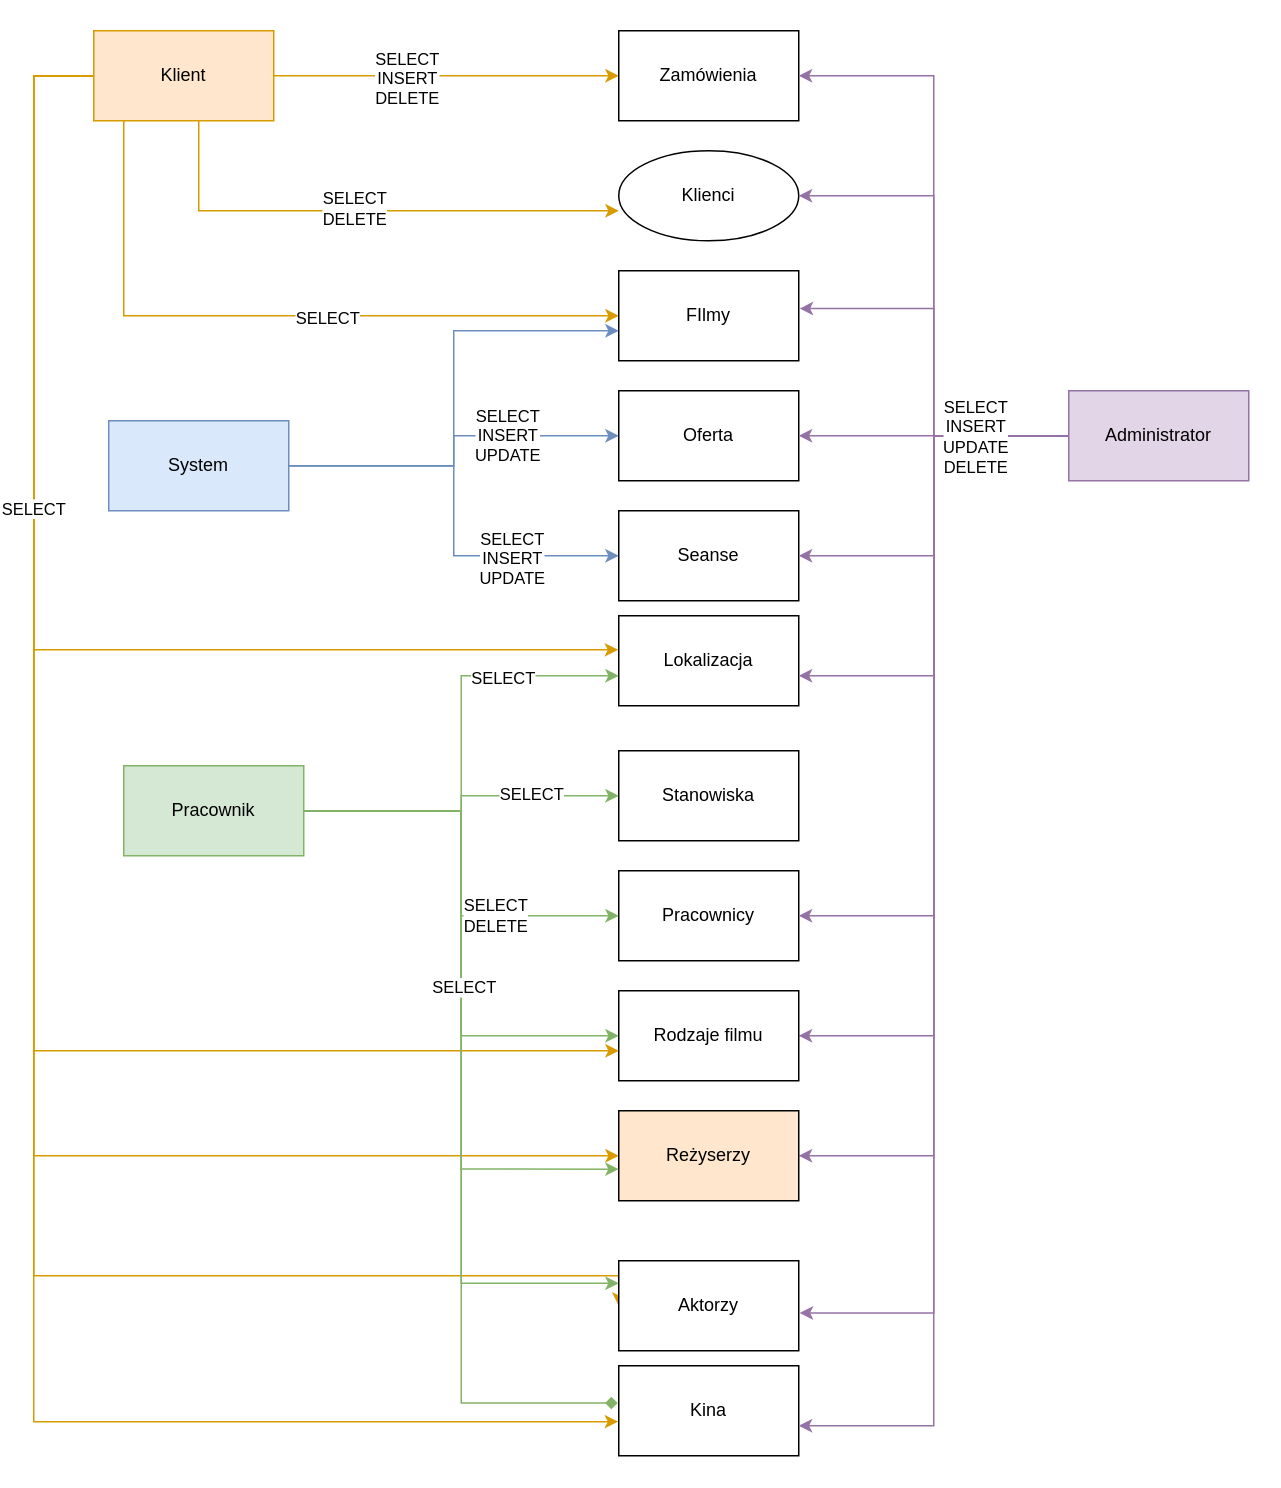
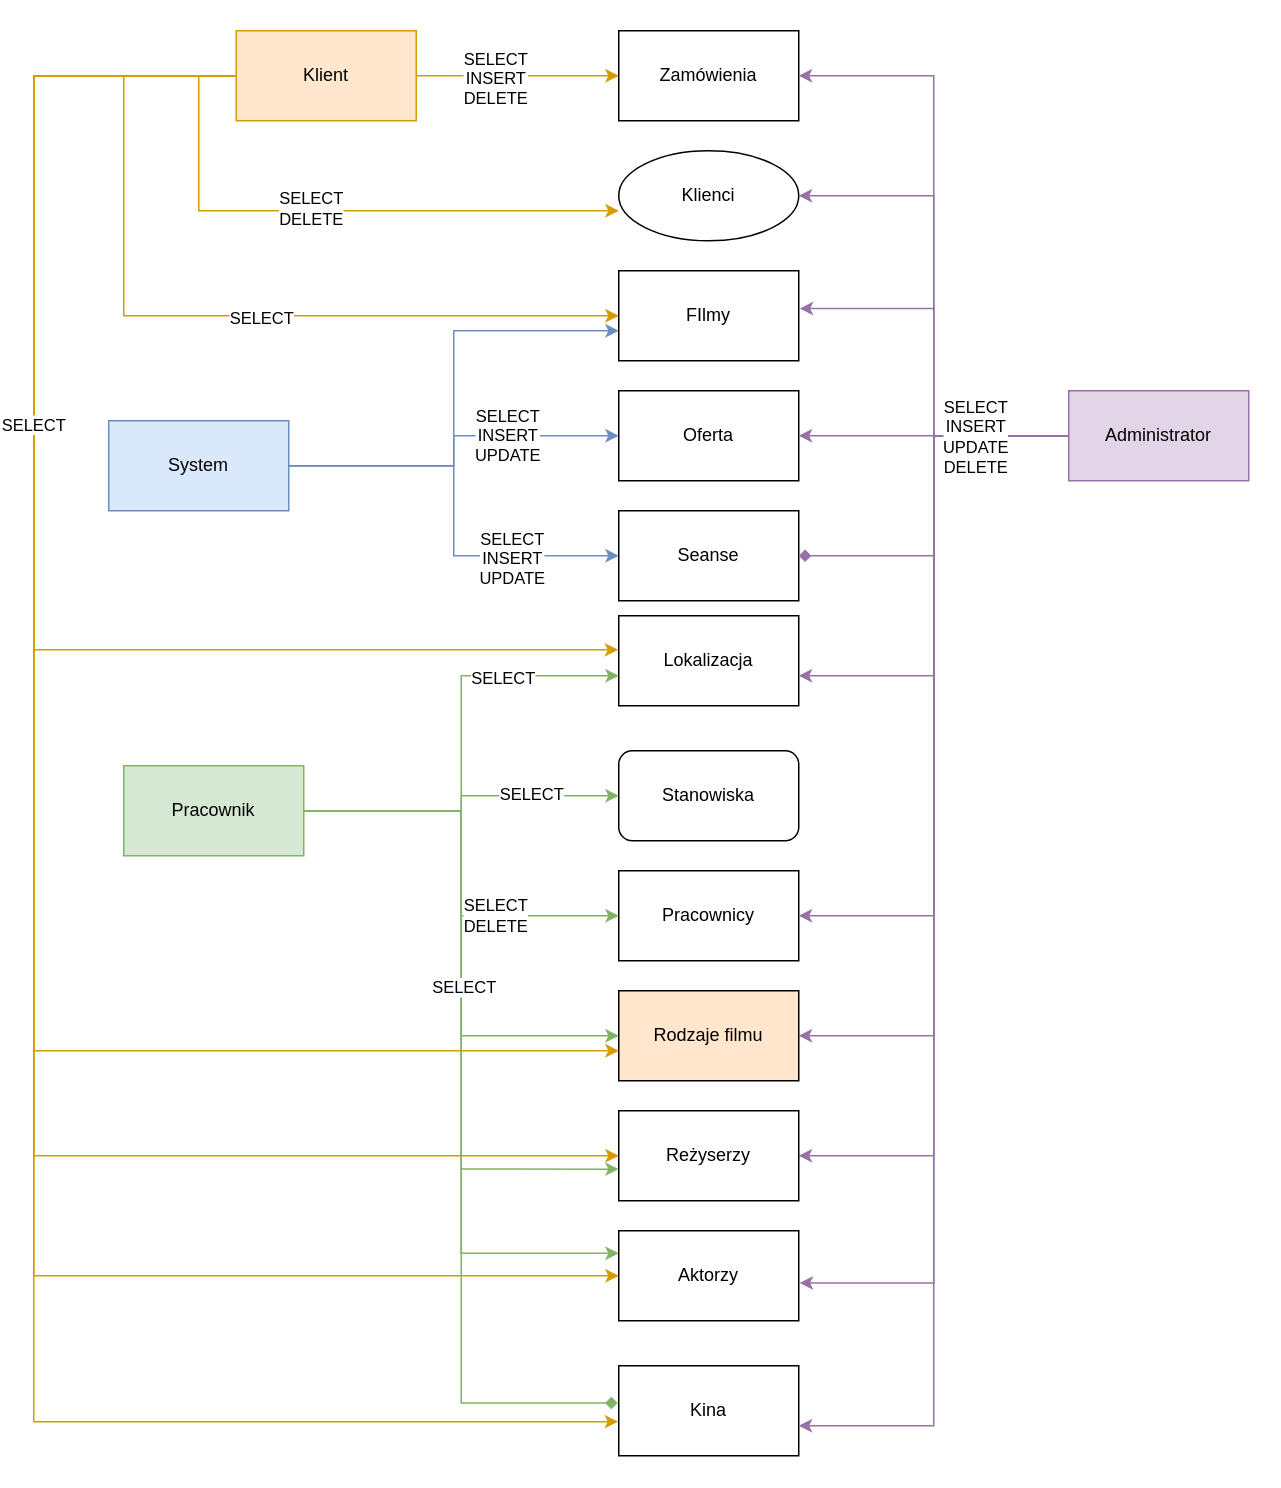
  <mxCell id="0" />
  <mxCell id="1" parent="0" />
  <mxCell id="2" style="edgeStyle=orthogonalEdgeStyle;rounded=0;orthogonalLoop=1;jettySize=auto;html=1;entryX=0;entryY=0.5;entryDx=0;entryDy=0;fillColor=#ffe6cc;strokeColor=#d79b00;" edge="1" parent="1" source="8" target="9"><mxGeometry relative="1" as="geometry" /></mxCell>
  <mxCell id="3" value="SELECT&lt;br&gt;INSERT&lt;br&gt;DELETE" style="edgeLabel;html=1;align=center;verticalAlign=middle;resizable=0;points=[];" vertex="1" connectable="0" parent="2"><mxGeometry x="-0.233" y="-1" relative="1" as="geometry"><mxPoint as="offset" /></mxGeometry></mxCell>
  <mxCell id="4" style="edgeStyle=orthogonalEdgeStyle;rounded=0;orthogonalLoop=1;jettySize=auto;html=1;entryX=0;entryY=0.5;entryDx=0;entryDy=0;fillColor=#ffe6cc;strokeColor=#d79b00;" edge="1" parent="1" source="8" target="11"><mxGeometry relative="1" as="geometry"><Array as="points"><mxPoint x="80" y="210" /></Array></mxGeometry></mxCell>
  <mxCell id="5" value="SELECT" style="edgeLabel;html=1;align=center;verticalAlign=middle;resizable=0;points=[];" vertex="1" connectable="0" parent="4"><mxGeometry x="0.153" y="-1" relative="1" as="geometry"><mxPoint as="offset" /></mxGeometry></mxCell>
  <mxCell id="6" style="edgeStyle=orthogonalEdgeStyle;rounded=0;orthogonalLoop=1;jettySize=auto;html=1;entryX=0;entryY=0.5;entryDx=0;entryDy=0;fillColor=#ffe6cc;strokeColor=#d79b00;" edge="1" parent="1" source="8" target="40"><mxGeometry relative="1" as="geometry"><Array as="points"><mxPoint x="20" y="50" /><mxPoint x="20" y="770" /></Array></mxGeometry></mxCell>
  <mxCell id="7" style="edgeStyle=orthogonalEdgeStyle;rounded=0;orthogonalLoop=1;jettySize=auto;html=1;entryX=0;entryY=0.5;entryDx=0;entryDy=0;fillColor=#ffe6cc;strokeColor=#d79b00;" edge="1" parent="1" source="8" target="41"><mxGeometry relative="1" as="geometry"><Array as="points"><mxPoint x="20" y="50" /><mxPoint x="20" y="850" /></Array></mxGeometry></mxCell>
- <mxCell id="8" value="Klient" style="rounded=0;whiteSpace=wrap;html=1;fillColor=#ffe6cc;strokeColor=#d79b00;" vertex="1" parent="1"><mxGeometry x="60" y="20" width="120" height="60" as="geometry" /></mxCell>
+ <mxCell id="8" value="Klient" style="rounded=0;whiteSpace=wrap;html=1;fillColor=#ffe6cc;strokeColor=#d79b00;" vertex="1" parent="1"><mxGeometry x="155" y="20" width="120" height="60" as="geometry" /></mxCell>
  <mxCell id="9" value="Zamówienia" style="rounded=0;whiteSpace=wrap;html=1;" vertex="1" parent="1"><mxGeometry x="410" y="20" width="120" height="60" as="geometry" /></mxCell>
  <mxCell id="10" value="Klienci" style="ellipse;whiteSpace=wrap;html=1;" vertex="1" parent="1"><mxGeometry x="410" y="100" width="120" height="60" as="geometry" /></mxCell>
  <mxCell id="11" value="FIlmy" style="rounded=0;whiteSpace=wrap;html=1;" vertex="1" parent="1"><mxGeometry x="410" y="180" width="120" height="60" as="geometry" /></mxCell>
  <mxCell id="12" style="edgeStyle=orthogonalEdgeStyle;rounded=0;orthogonalLoop=1;jettySize=auto;html=1;entryX=0;entryY=0.667;entryDx=0;entryDy=0;entryPerimeter=0;fillColor=#ffe6cc;strokeColor=#d79b00;" edge="1" parent="1" source="8" target="10"><mxGeometry relative="1" as="geometry"><Array as="points"><mxPoint x="130" y="140" /></Array></mxGeometry></mxCell>
  <mxCell id="13" value="SELECT&lt;br&gt;DELETE" style="edgeLabel;html=1;align=center;verticalAlign=middle;resizable=0;points=[];" vertex="1" connectable="0" parent="12"><mxGeometry x="-0.041" y="2" relative="1" as="geometry"><mxPoint as="offset" /></mxGeometry></mxCell>
  <mxCell id="14" value="Oferta" style="rounded=0;whiteSpace=wrap;html=1;" vertex="1" parent="1"><mxGeometry x="410" y="260" width="120" height="60" as="geometry" /></mxCell>
  <mxCell id="15" value="Seanse" style="rounded=0;whiteSpace=wrap;html=1;" vertex="1" parent="1"><mxGeometry x="410" y="340" width="120" height="60" as="geometry" /></mxCell>
- <mxCell id="16" value="Stanowiska" style="rounded=0;whiteSpace=wrap;html=1;" vertex="1" parent="1"><mxGeometry x="410" y="500" width="120" height="60" as="geometry" /></mxCell>
+ <mxCell id="16" value="Stanowiska" style="whiteSpace=wrap;html=1;rounded=1;" vertex="1" parent="1"><mxGeometry x="410" y="500" width="120" height="60" as="geometry" /></mxCell>
  <mxCell id="17" value="Lokalizacja" style="rounded=0;whiteSpace=wrap;html=1;" vertex="1" parent="1"><mxGeometry x="410" y="410" width="120" height="60" as="geometry" /></mxCell>
  <mxCell id="18" value="Pracownicy" style="rounded=0;whiteSpace=wrap;html=1;" vertex="1" parent="1"><mxGeometry x="410" y="580" width="120" height="60" as="geometry" /></mxCell>
  <mxCell id="19" style="edgeStyle=orthogonalEdgeStyle;rounded=0;orthogonalLoop=1;jettySize=auto;html=1;fillColor=#dae8fc;strokeColor=#6c8ebf;" edge="1" parent="1" source="23" target="14"><mxGeometry relative="1" as="geometry" /></mxCell>
  <mxCell id="20" value="SELECT&lt;br&gt;INSERT&lt;br&gt;UPDATE" style="edgeLabel;html=1;align=center;verticalAlign=middle;resizable=0;points=[];" vertex="1" connectable="0" parent="19"><mxGeometry x="0.373" y="1" relative="1" as="geometry"><mxPoint as="offset" /></mxGeometry></mxCell>
  <mxCell id="21" style="edgeStyle=orthogonalEdgeStyle;rounded=0;orthogonalLoop=1;jettySize=auto;html=1;fillColor=#dae8fc;strokeColor=#6c8ebf;" edge="1" parent="1" source="23" target="15"><mxGeometry relative="1" as="geometry" /></mxCell>
  <mxCell id="22" value="SELECT&lt;br&gt;INSERT&lt;br&gt;UPDATE" style="edgeLabel;html=1;align=center;verticalAlign=middle;resizable=0;points=[];" vertex="1" connectable="0" parent="21"><mxGeometry x="0.487" y="-1" relative="1" as="geometry"><mxPoint as="offset" /></mxGeometry></mxCell>
  <mxCell id="23" value="System" style="rounded=0;whiteSpace=wrap;html=1;fillColor=#dae8fc;strokeColor=#6c8ebf;" vertex="1" parent="1"><mxGeometry x="70" y="280" width="120" height="60" as="geometry" /></mxCell>
  <mxCell id="24" style="edgeStyle=orthogonalEdgeStyle;rounded=0;orthogonalLoop=1;jettySize=auto;html=1;entryX=0;entryY=0.5;entryDx=0;entryDy=0;fillColor=#d5e8d4;strokeColor=#82b366;" edge="1" parent="1" source="30" target="16"><mxGeometry relative="1" as="geometry" /></mxCell>
  <mxCell id="25" value="SELECT" style="edgeLabel;html=1;align=center;verticalAlign=middle;resizable=0;points=[];" vertex="1" connectable="0" parent="24"><mxGeometry x="0.467" y="2" relative="1" as="geometry"><mxPoint as="offset" /></mxGeometry></mxCell>
  <mxCell id="26" style="edgeStyle=orthogonalEdgeStyle;rounded=0;orthogonalLoop=1;jettySize=auto;html=1;entryX=0;entryY=0.5;entryDx=0;entryDy=0;fillColor=#d5e8d4;strokeColor=#82b366;" edge="1" parent="1" source="30" target="18"><mxGeometry relative="1" as="geometry" /></mxCell>
  <mxCell id="27" value="SELECT&lt;br&gt;DELETE" style="edgeLabel;html=1;align=center;verticalAlign=middle;resizable=0;points=[];" vertex="1" connectable="0" parent="26"><mxGeometry x="0.404" y="1" relative="1" as="geometry"><mxPoint as="offset" /></mxGeometry></mxCell>
  <mxCell id="28" style="edgeStyle=orthogonalEdgeStyle;rounded=0;orthogonalLoop=1;jettySize=auto;html=1;entryX=0;entryY=0.5;entryDx=0;entryDy=0;fillColor=#d5e8d4;strokeColor=#82b366;" edge="1" parent="1" source="30" target="39"><mxGeometry relative="1" as="geometry" /></mxCell>
  <mxCell id="29" style="edgeStyle=orthogonalEdgeStyle;rounded=0;orthogonalLoop=1;jettySize=auto;html=1;entryX=0;entryY=0.25;entryDx=0;entryDy=0;fillColor=#d5e8d4;strokeColor=#82b366;" edge="1" parent="1" source="30" target="41"><mxGeometry relative="1" as="geometry" /></mxCell>
  <mxCell id="30" value="Pracownik" style="rounded=0;whiteSpace=wrap;html=1;fillColor=#d5e8d4;strokeColor=#82b366;" vertex="1" parent="1"><mxGeometry x="80" y="510" width="120" height="60" as="geometry" /></mxCell>
  <mxCell id="31" style="edgeStyle=orthogonalEdgeStyle;rounded=0;orthogonalLoop=1;jettySize=auto;html=1;entryX=1;entryY=0.5;entryDx=0;entryDy=0;fillColor=#e1d5e7;strokeColor=#9673a6;" edge="1" parent="1" source="38" target="9"><mxGeometry relative="1" as="geometry" /></mxCell>
  <mxCell id="32" style="edgeStyle=orthogonalEdgeStyle;rounded=0;orthogonalLoop=1;jettySize=auto;html=1;fillColor=#e1d5e7;strokeColor=#9673a6;" edge="1" parent="1" source="38" target="10"><mxGeometry relative="1" as="geometry"><Array as="points"><mxPoint x="620" y="290" /><mxPoint x="620" y="130" /></Array></mxGeometry></mxCell>
  <mxCell id="33" style="edgeStyle=orthogonalEdgeStyle;rounded=0;orthogonalLoop=1;jettySize=auto;html=1;entryX=1;entryY=0.5;entryDx=0;entryDy=0;fillColor=#e1d5e7;strokeColor=#9673a6;" edge="1" parent="1" source="38" target="14"><mxGeometry relative="1" as="geometry" /></mxCell>
- <mxCell id="34" style="edgeStyle=orthogonalEdgeStyle;rounded=0;orthogonalLoop=1;jettySize=auto;html=1;entryX=1;entryY=0.5;entryDx=0;entryDy=0;fillColor=#e1d5e7;strokeColor=#9673a6;" edge="1" parent="1" source="38" target="15"><mxGeometry relative="1" as="geometry" /></mxCell>
+ <mxCell id="34" style="edgeStyle=orthogonalEdgeStyle;rounded=0;orthogonalLoop=1;jettySize=auto;html=1;entryX=1;entryY=0.5;entryDx=0;entryDy=0;fillColor=#e1d5e7;strokeColor=#9673a6;endArrow=diamond;" edge="1" parent="1" source="38" target="15"><mxGeometry relative="1" as="geometry" /></mxCell>
  <mxCell id="35" style="edgeStyle=orthogonalEdgeStyle;rounded=0;orthogonalLoop=1;jettySize=auto;html=1;entryX=1;entryY=0.5;entryDx=0;entryDy=0;fillColor=#e1d5e7;strokeColor=#9673a6;" edge="1" parent="1" source="38" target="18"><mxGeometry relative="1" as="geometry" /></mxCell>
  <mxCell id="36" style="edgeStyle=orthogonalEdgeStyle;rounded=0;orthogonalLoop=1;jettySize=auto;html=1;entryX=1;entryY=0.5;entryDx=0;entryDy=0;fillColor=#e1d5e7;strokeColor=#9673a6;" edge="1" parent="1" source="38" target="39"><mxGeometry relative="1" as="geometry" /></mxCell>
  <mxCell id="37" style="edgeStyle=orthogonalEdgeStyle;rounded=0;orthogonalLoop=1;jettySize=auto;html=1;entryX=1;entryY=0.5;entryDx=0;entryDy=0;fillColor=#e1d5e7;strokeColor=#9673a6;" edge="1" parent="1" source="38" target="40"><mxGeometry relative="1" as="geometry" /></mxCell>
  <mxCell id="38" value="Administrator" style="rounded=0;whiteSpace=wrap;html=1;fillColor=#e1d5e7;strokeColor=#9673a6;" vertex="1" parent="1"><mxGeometry x="710" y="260" width="120" height="60" as="geometry" /></mxCell>
- <mxCell id="39" value="Rodzaje filmu" style="rounded=0;whiteSpace=wrap;html=1;" vertex="1" parent="1"><mxGeometry x="410" y="660" width="120" height="60" as="geometry" /></mxCell>
- <mxCell id="40" value="Reżyserzy" style="rounded=0;whiteSpace=wrap;html=1;fillColor=#ffe6cc;" vertex="1" parent="1"><mxGeometry x="410" y="740" width="120" height="60" as="geometry" /></mxCell>
- <mxCell id="41" value="Aktorzy" style="rounded=0;whiteSpace=wrap;html=1;" vertex="1" parent="1"><mxGeometry x="410" y="840" width="120" height="60" as="geometry" /></mxCell>
+ <mxCell id="39" value="Rodzaje filmu" style="rounded=0;whiteSpace=wrap;html=1;fillColor=#ffe6cc;" vertex="1" parent="1"><mxGeometry x="410" y="660" width="120" height="60" as="geometry" /></mxCell>
+ <mxCell id="40" value="Reżyserzy" style="rounded=0;whiteSpace=wrap;html=1;" vertex="1" parent="1"><mxGeometry x="410" y="740" width="120" height="60" as="geometry" /></mxCell>
+ <mxCell id="41" value="Aktorzy" style="rounded=0;whiteSpace=wrap;html=1;" vertex="1" parent="1"><mxGeometry x="410" y="820" width="120" height="60" as="geometry" /></mxCell>
  <mxCell id="42" value="Kina" style="rounded=0;whiteSpace=wrap;html=1;" vertex="1" parent="1"><mxGeometry x="410" y="910" width="120" height="60" as="geometry" /></mxCell>
  <mxCell id="43" style="edgeStyle=orthogonalEdgeStyle;rounded=0;orthogonalLoop=1;jettySize=auto;html=1;entryX=0;entryY=0.667;entryDx=0;entryDy=0;entryPerimeter=0;fillColor=#ffe6cc;strokeColor=#d79b00;" edge="1" parent="1" source="8" target="39"><mxGeometry relative="1" as="geometry"><Array as="points"><mxPoint x="20" y="50" /><mxPoint x="20" y="700" /></Array></mxGeometry></mxCell>
  <mxCell id="44" style="edgeStyle=orthogonalEdgeStyle;rounded=0;orthogonalLoop=1;jettySize=auto;html=1;entryX=-0.003;entryY=0.621;entryDx=0;entryDy=0;entryPerimeter=0;fillColor=#ffe6cc;strokeColor=#d79b00;" edge="1" parent="1" source="8" target="42"><mxGeometry relative="1" as="geometry"><Array as="points"><mxPoint x="20" y="50" /><mxPoint x="20" y="947" /></Array></mxGeometry></mxCell>
  <mxCell id="45" style="edgeStyle=orthogonalEdgeStyle;rounded=0;orthogonalLoop=1;jettySize=auto;html=1;entryX=0;entryY=0.667;entryDx=0;entryDy=0;entryPerimeter=0;fillColor=#d5e8d4;strokeColor=#82b366;" edge="1" parent="1" source="30" target="17"><mxGeometry relative="1" as="geometry" /></mxCell>
  <mxCell id="46" value="SELECT" style="edgeLabel;html=1;align=center;verticalAlign=middle;resizable=0;points=[];" vertex="1" connectable="0" parent="45"><mxGeometry x="0.485" y="-1" relative="1" as="geometry"><mxPoint as="offset" /></mxGeometry></mxCell>
  <mxCell id="47" style="edgeStyle=orthogonalEdgeStyle;rounded=0;orthogonalLoop=1;jettySize=auto;html=1;entryX=-0.003;entryY=0.379;entryDx=0;entryDy=0;entryPerimeter=0;fillColor=#ffe6cc;strokeColor=#d79b00;" edge="1" parent="1" source="8" target="17"><mxGeometry relative="1" as="geometry"><Array as="points"><mxPoint x="20" y="50" /><mxPoint x="20" y="433" /></Array></mxGeometry></mxCell>
  <mxCell id="48" value="SELECT" style="edgeLabel;html=1;align=center;verticalAlign=middle;resizable=0;points=[];" vertex="1" connectable="0" parent="47"><mxGeometry x="-0.192" y="-1" relative="1" as="geometry"><mxPoint as="offset" /></mxGeometry></mxCell>
  <mxCell id="49" style="edgeStyle=orthogonalEdgeStyle;rounded=0;orthogonalLoop=1;jettySize=auto;html=1;entryX=1.005;entryY=0.42;entryDx=0;entryDy=0;entryPerimeter=0;fillColor=#e1d5e7;strokeColor=#9673a6;" edge="1" parent="1" source="38" target="11"><mxGeometry relative="1" as="geometry" /></mxCell>
  <mxCell id="50" style="edgeStyle=orthogonalEdgeStyle;rounded=0;orthogonalLoop=1;jettySize=auto;html=1;entryX=1;entryY=0.667;entryDx=0;entryDy=0;entryPerimeter=0;fillColor=#e1d5e7;strokeColor=#9673a6;" edge="1" parent="1" source="38" target="17"><mxGeometry relative="1" as="geometry" /></mxCell>
  <mxCell id="51" style="edgeStyle=orthogonalEdgeStyle;rounded=0;orthogonalLoop=1;jettySize=auto;html=1;entryX=1.005;entryY=0.58;entryDx=0;entryDy=0;entryPerimeter=0;fillColor=#e1d5e7;strokeColor=#9673a6;" edge="1" parent="1" source="38" target="41"><mxGeometry relative="1" as="geometry" /></mxCell>
  <mxCell id="52" style="edgeStyle=orthogonalEdgeStyle;rounded=0;orthogonalLoop=1;jettySize=auto;html=1;entryX=1;entryY=0.667;entryDx=0;entryDy=0;entryPerimeter=0;fillColor=#e1d5e7;strokeColor=#9673a6;" edge="1" parent="1" source="38" target="42"><mxGeometry relative="1" as="geometry" /></mxCell>
  <mxCell id="53" value="SELECT&lt;br&gt;INSERT&lt;br&gt;UPDATE&lt;br&gt;DELETE" style="edgeLabel;html=1;align=center;verticalAlign=middle;resizable=0;points=[];" vertex="1" connectable="0" parent="52"><mxGeometry x="-0.851" relative="1" as="geometry"><mxPoint as="offset" /></mxGeometry></mxCell>
  <mxCell id="54" style="edgeStyle=orthogonalEdgeStyle;rounded=0;orthogonalLoop=1;jettySize=auto;html=1;entryX=0;entryY=0.649;entryDx=0;entryDy=0;entryPerimeter=0;fillColor=#d5e8d4;strokeColor=#82b366;" edge="1" parent="1" source="30" target="40"><mxGeometry relative="1" as="geometry" /></mxCell>
  <mxCell id="55" style="edgeStyle=orthogonalEdgeStyle;rounded=0;orthogonalLoop=1;jettySize=auto;html=1;entryX=-0.006;entryY=0.414;entryDx=0;entryDy=0;entryPerimeter=0;fillColor=#d5e8d4;strokeColor=#82b366;endArrow=diamond;" edge="1" parent="1" source="30" target="42"><mxGeometry relative="1" as="geometry" /></mxCell>
  <mxCell id="56" value="SELECT" style="edgeLabel;html=1;align=center;verticalAlign=middle;resizable=0;points=[];" vertex="1" connectable="0" parent="55"><mxGeometry x="-0.265" y="1" relative="1" as="geometry"><mxPoint as="offset" /></mxGeometry></mxCell>
  <mxCell id="57" style="edgeStyle=orthogonalEdgeStyle;rounded=0;orthogonalLoop=1;jettySize=auto;html=1;entryX=0;entryY=0.667;entryDx=0;entryDy=0;entryPerimeter=0;fillColor=#dae8fc;strokeColor=#6c8ebf;" edge="1" parent="1" source="23" target="11"><mxGeometry relative="1" as="geometry" /></mxCell>
